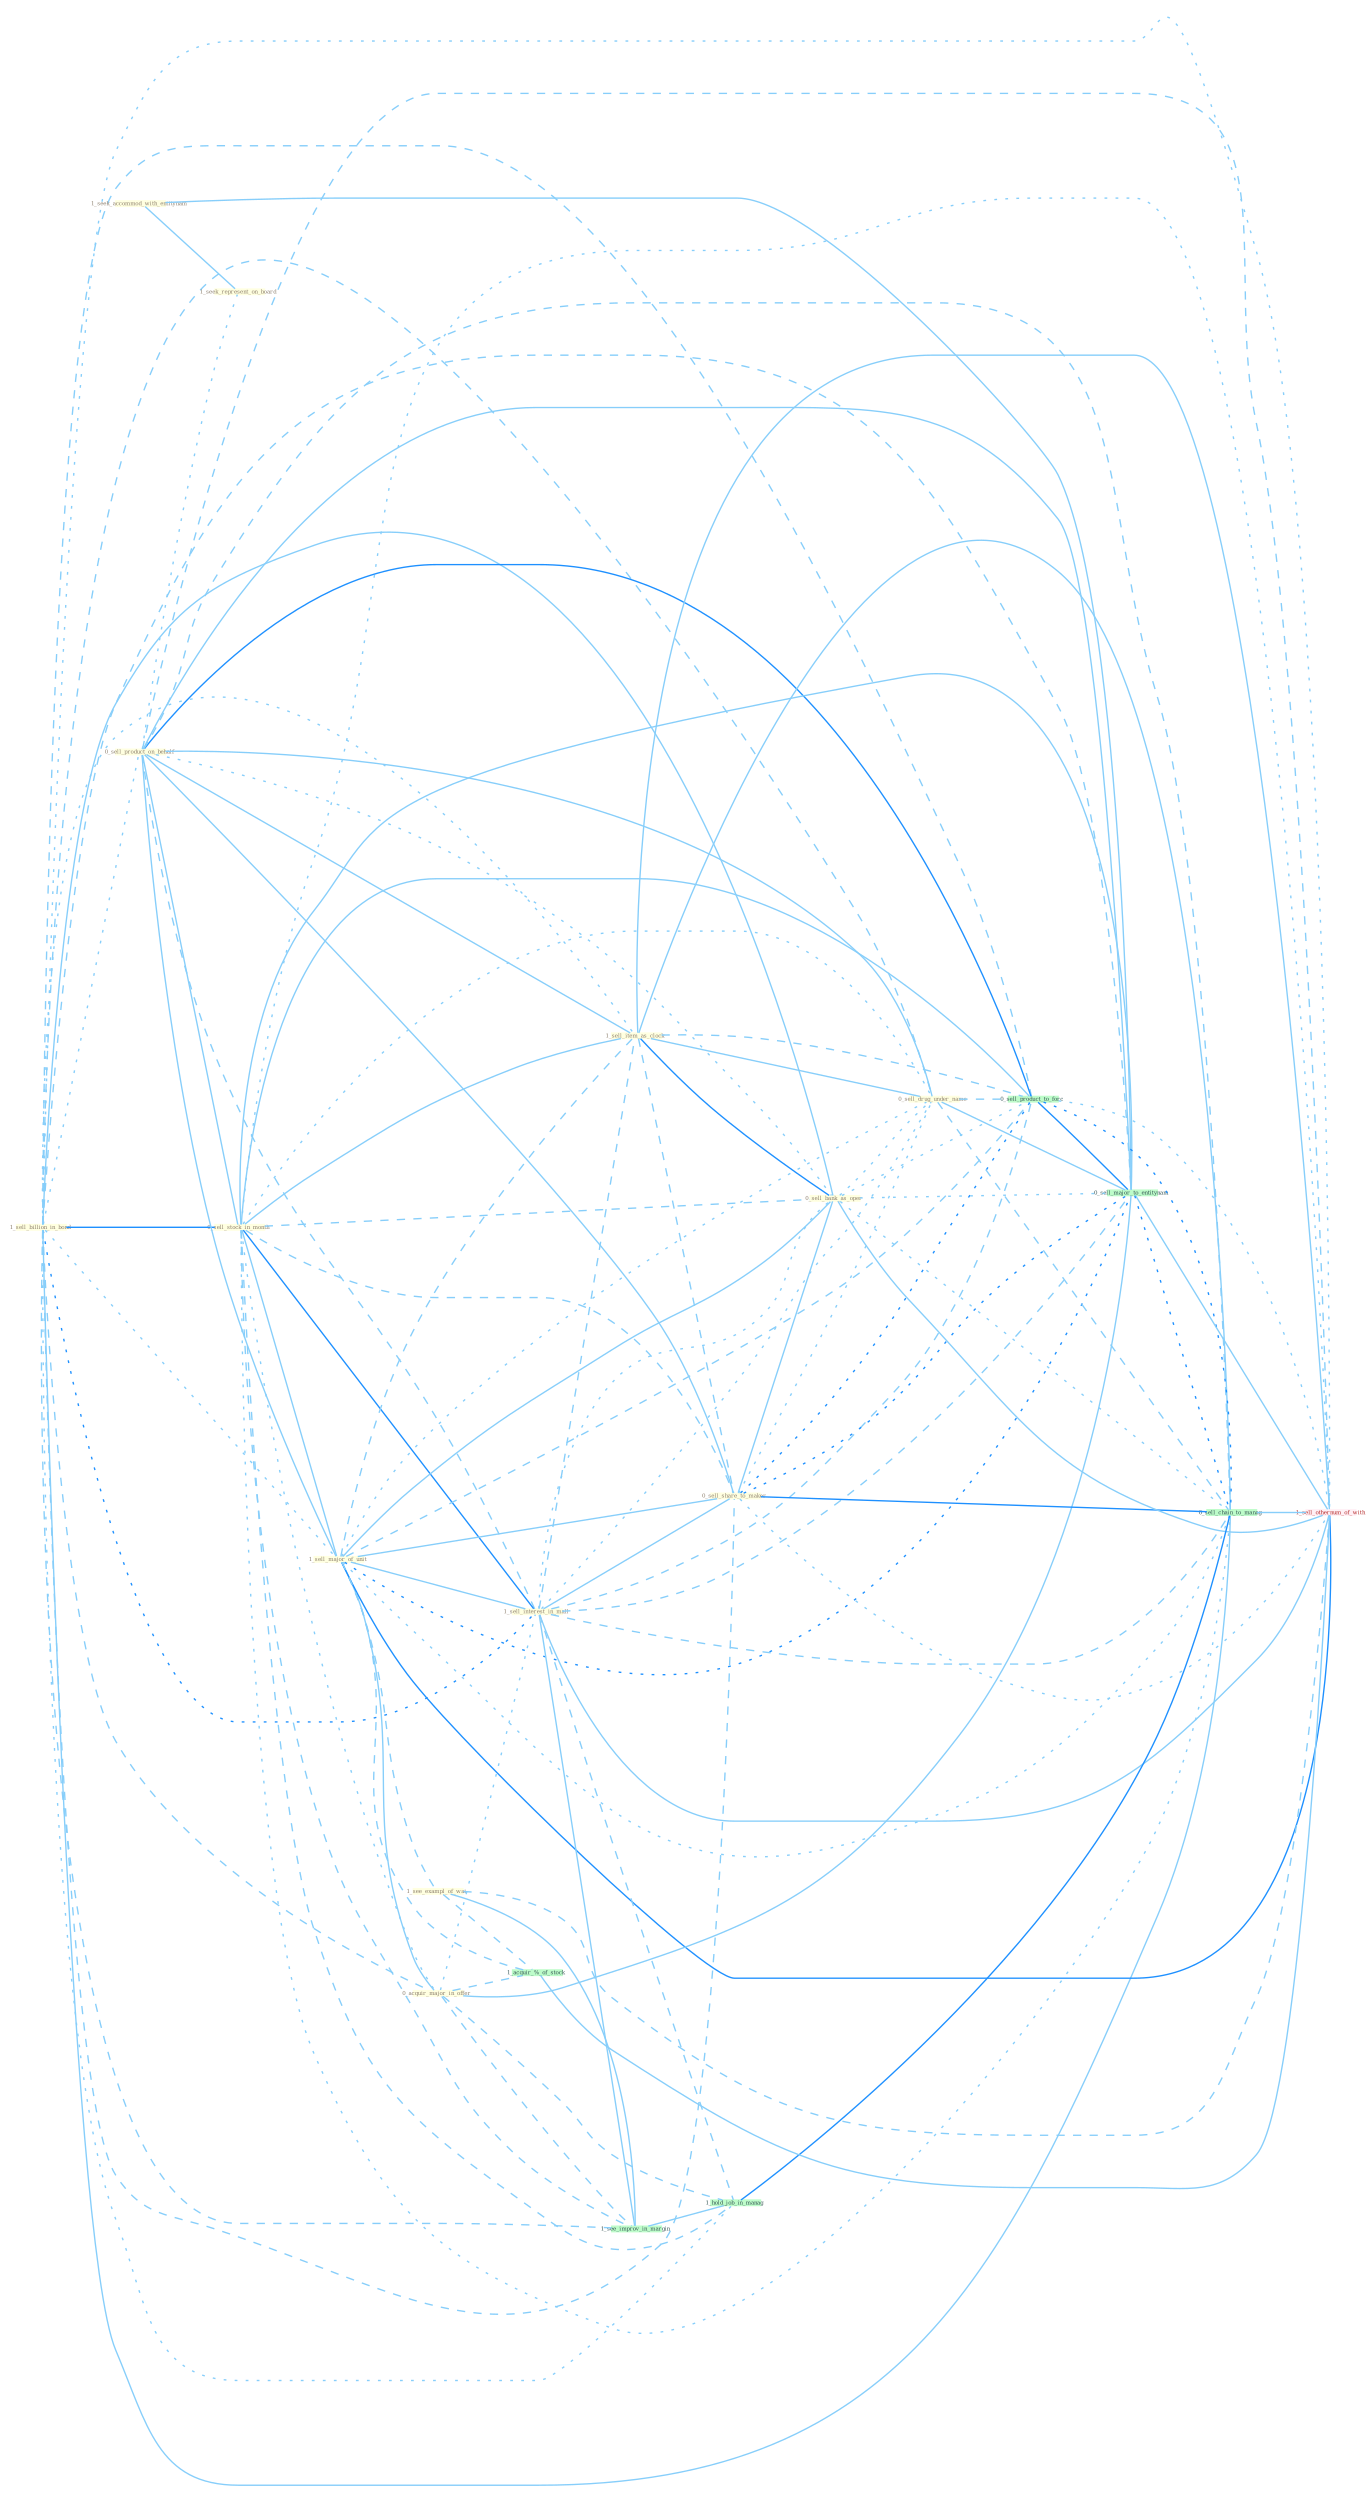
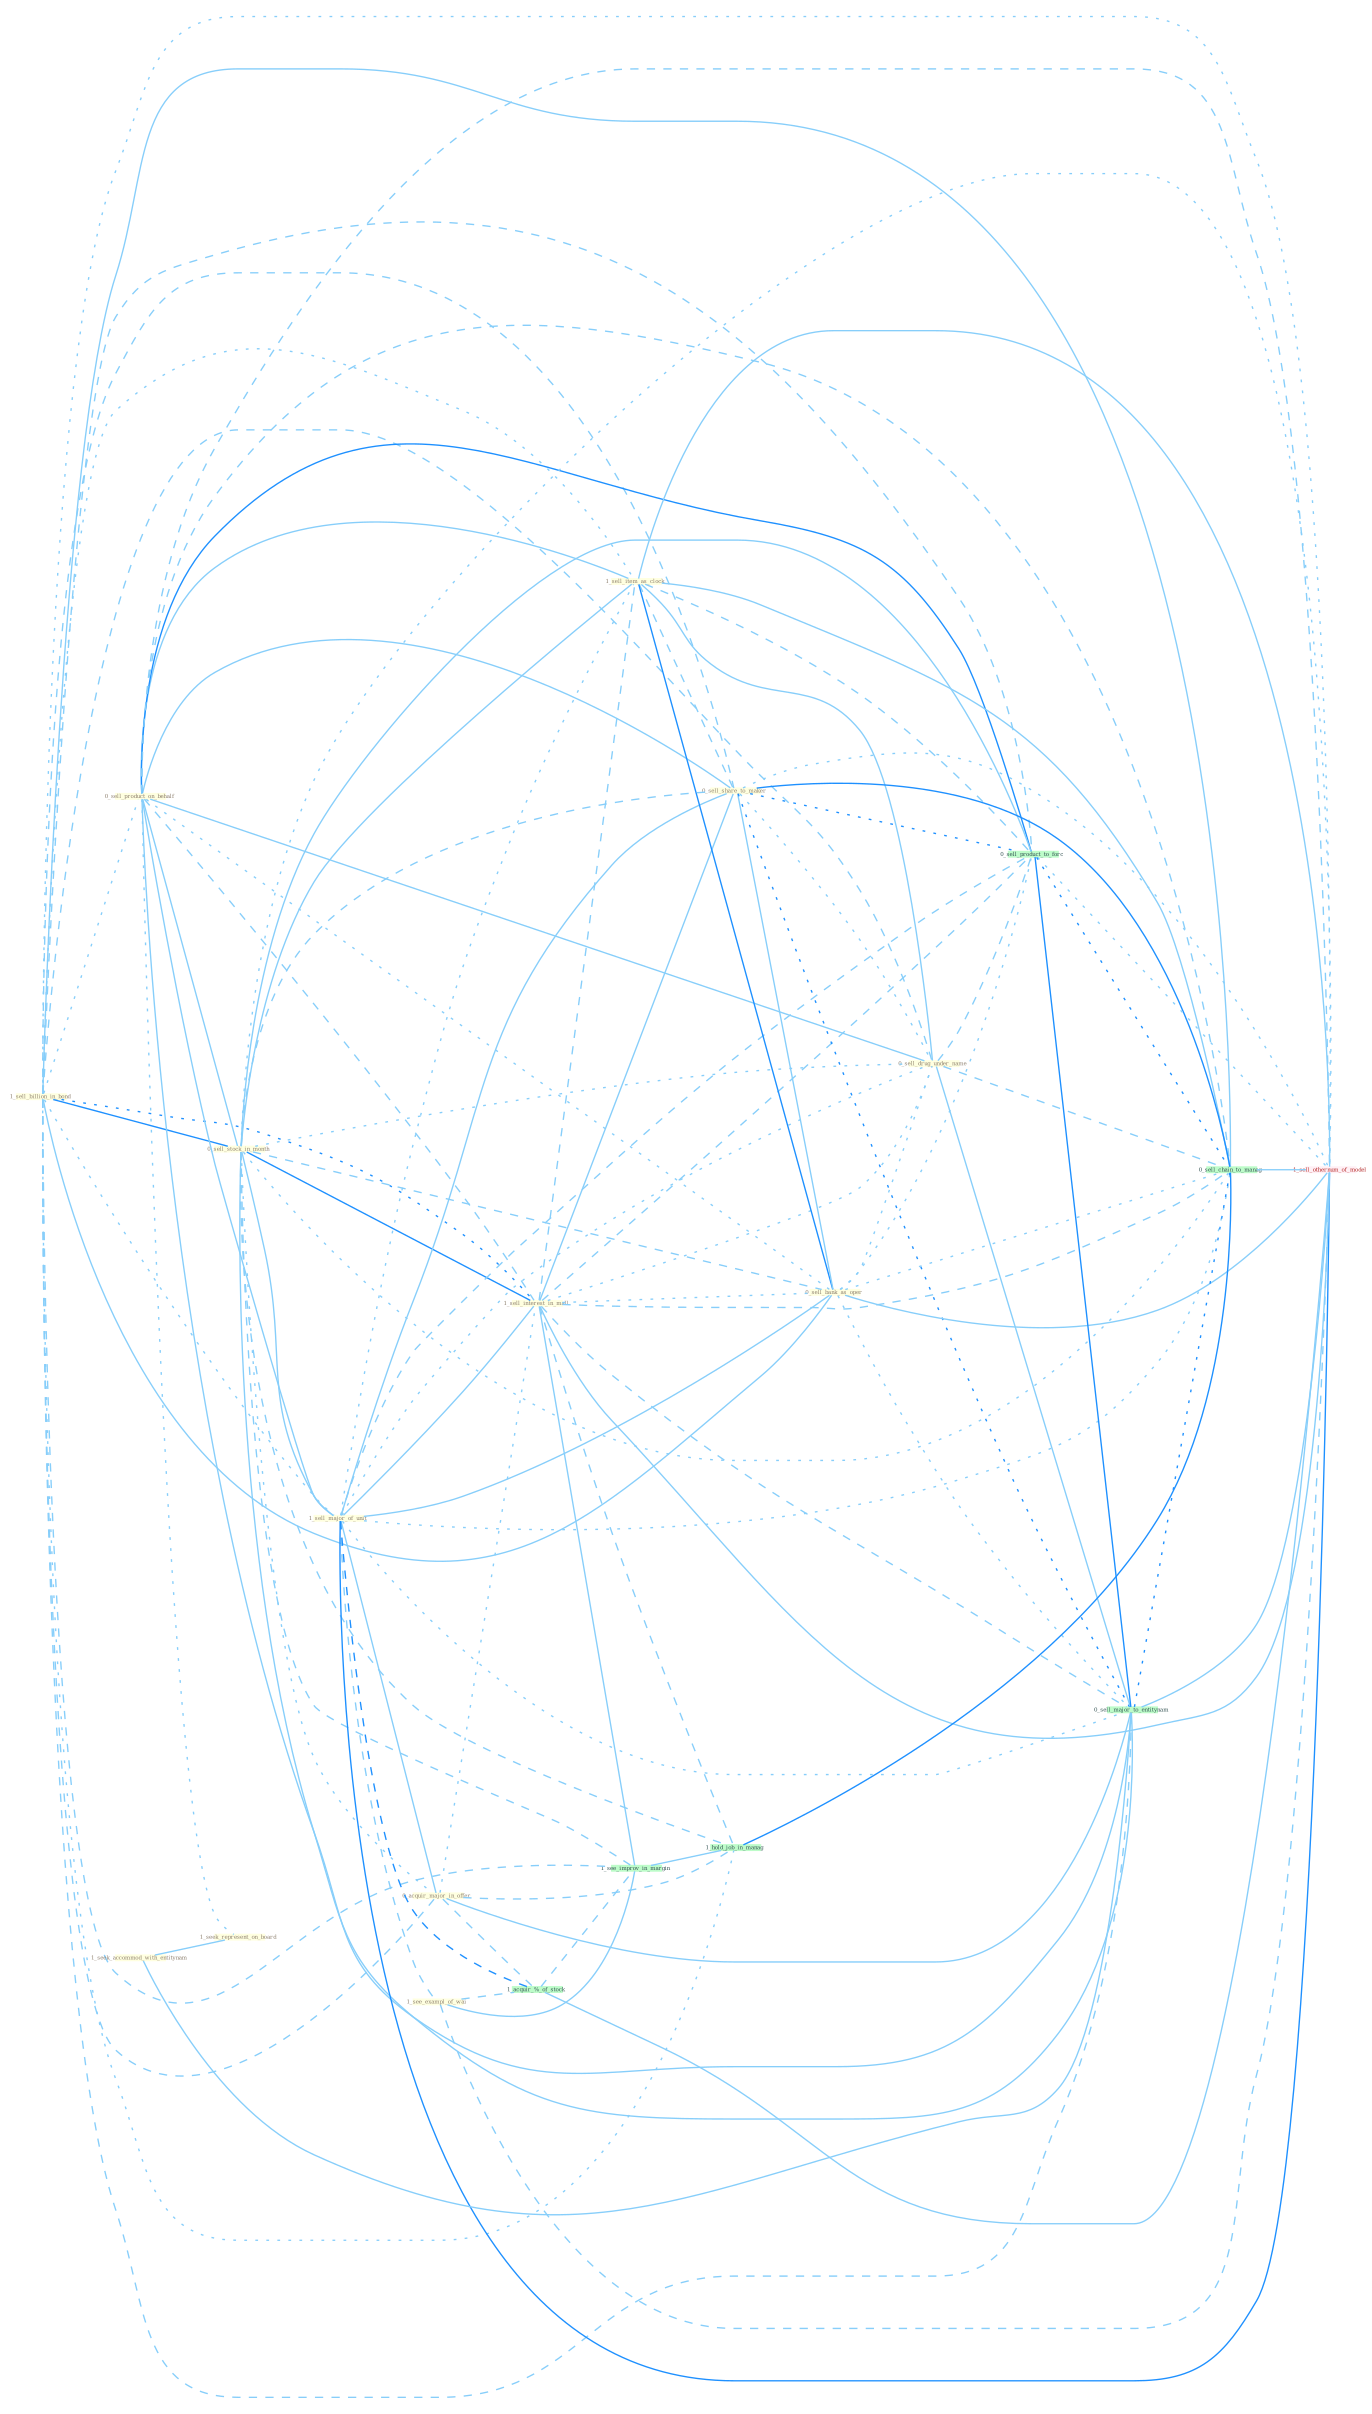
  graph {
    rankdir=LR
    node [color="#ffffe0" fixedsize=true fontcolor="#8b7d6b" fontsize=4 shape=polygon style=filled]
    edge [color="#87cefa" style=solid w=1]
    "1_sell_billion_in_bond " [height=.06 width=.5]
    "0_sell_product_on_behalf " [height=.06 width=.5]
    "0_sell_stock_in_month " [height=.06 width=.5]
    "1_sell_major_of_unit " [height=.06 width=.5]
    "1_seek_accommod_with_entitynam " [height=.06 width=.5]
    "0_acquir_major_in_offer " [height=.06 width=.5]
    "1_sell_interest_in_mall " [height=.06 width=.5]
    "1_sell_item_as_clock " [height=.06 width=.5]
    "1_see_exampl_of_wai " [height=.06 width=.5]
    "1_seek_represent_on_board " [height=.06 width=.5]
    "0_sell_share_to_maker " [height=.06 width=.5]
    "0_sell_bank_as_oper " [height=.06 width=.5]
    "0_sell_drug_under_name " [height=.06 width=.5]
-   "1_sell_othernum_of_model " [color="#fff0f5" fontcolor="#b22222" height=.06 width=.5 label="1_sell_othernum_of_with"]
+   "1_sell_othernum_of_model " [color="#fff0f5" fontcolor="#b22222" height=.06 width=.5]
    "1_see_improv_in_margin " [color="#BDFCC9" fontcolor="#2f4f4f" height=.06 width=.5]
    "1_hold_job_in_manag " [color="#BDFCC9" fontcolor="#2f4f4f" height=.06 width=.5]
    "0_sell_product_to_forc " [color="#BDFCC9" fontcolor="#2f4f4f" height=.06 width=.5]
    "0_sell_major_to_entitynam " [color="#BDFCC9" fontcolor="#2f4f4f" height=.06 width=.5]
    "0_sell_chain_to_manag " [color="#BDFCC9" fontcolor="#2f4f4f" height=.06 width=.5]
    "1_acquir_%_of_stock " [color="#BDFCC9" fontcolor="#2f4f4f" height=.06 width=.5]
    subgraph sub_1 {
      "1_sell_billion_in_bond "
      "0_sell_product_on_behalf "
      "0_sell_stock_in_month "
      "1_sell_major_of_unit "
      "1_seek_accommod_with_entitynam "
      "0_acquir_major_in_offer "
      "1_sell_interest_in_mall "
      "1_sell_item_as_clock "
      "1_see_exampl_of_wai "
      "1_seek_represent_on_board "
      "0_sell_share_to_maker "
      "0_sell_bank_as_oper "
      "0_sell_drug_under_name "
    }
    subgraph sub_2 {
      "1_sell_othernum_of_model "
    }
    "1_sell_billion_in_bond " -- "0_sell_product_on_behalf " [style=dotted]
    "1_sell_billion_in_bond " -- "0_sell_stock_in_month " [color="#1e90ff" w=2]
    "1_sell_billion_in_bond " -- "1_sell_major_of_unit " [style=dotted]
    "1_sell_billion_in_bond " -- "0_acquir_major_in_offer " [style=dashed]
    "1_sell_billion_in_bond " -- "1_sell_interest_in_mall " [color="#1e90ff" style=dotted w=2]
    "1_sell_billion_in_bond " -- "1_sell_item_as_clock " [style=dotted]
    "1_sell_billion_in_bond " -- "0_sell_share_to_maker " [style=dashed]
    "1_sell_billion_in_bond " -- "0_sell_bank_as_oper "
    "1_sell_billion_in_bond " -- "0_sell_drug_under_name " [style=dashed]
    "1_sell_billion_in_bond " -- "1_sell_othernum_of_model " [style=dotted]
    "1_sell_billion_in_bond " -- "1_see_improv_in_margin " [style=dashed]
    "1_sell_billion_in_bond " -- "1_hold_job_in_manag " [style=dotted]
    "1_sell_billion_in_bond " -- "0_sell_product_to_forc " [style=dashed]
    "1_sell_billion_in_bond " -- "0_sell_major_to_entitynam " [style=dashed]
    "1_sell_billion_in_bond " -- "0_sell_chain_to_manag "
    "0_sell_product_on_behalf " -- "0_sell_stock_in_month "
    "0_sell_product_on_behalf " -- "1_sell_major_of_unit "
    "0_sell_product_on_behalf " -- "1_sell_interest_in_mall " [style=dashed]
    "0_sell_product_on_behalf " -- "1_sell_item_as_clock "
    "0_sell_product_on_behalf " -- "1_seek_represent_on_board " [style=dotted]
    "0_sell_product_on_behalf " -- "0_sell_share_to_maker "
    "0_sell_product_on_behalf " -- "0_sell_bank_as_oper " [style=dotted]
    "0_sell_product_on_behalf " -- "0_sell_drug_under_name "
    "0_sell_product_on_behalf " -- "1_sell_othernum_of_model " [style=dashed]
    "0_sell_product_on_behalf " -- "0_sell_product_to_forc " [color="#1e90ff" w=2]
    "0_sell_product_on_behalf " -- "0_sell_major_to_entitynam "
    "0_sell_product_on_behalf " -- "0_sell_chain_to_manag " [style=dashed]
    "0_sell_stock_in_month " -- "1_sell_major_of_unit "
    "0_sell_stock_in_month " -- "0_acquir_major_in_offer " [style=dotted]
    "0_sell_stock_in_month " -- "1_sell_interest_in_mall " [color="#1e90ff" w=2]
    "0_sell_stock_in_month " -- "1_sell_item_as_clock "
    "0_sell_stock_in_month " -- "0_sell_share_to_maker " [style=dashed]
    "0_sell_stock_in_month " -- "0_sell_bank_as_oper " [style=dashed]
    "0_sell_stock_in_month " -- "0_sell_drug_under_name " [style=dotted]
    "0_sell_stock_in_month " -- "1_sell_othernum_of_model " [style=dotted]
    "0_sell_stock_in_month " -- "1_see_improv_in_margin " [style=dashed]
    "0_sell_stock_in_month " -- "1_hold_job_in_manag " [style=dashed]
    "0_sell_stock_in_month " -- "0_sell_product_to_forc "
    "0_sell_stock_in_month " -- "0_sell_major_to_entitynam "
    "0_sell_stock_in_month " -- "0_sell_chain_to_manag " [style=dotted]
    "1_sell_major_of_unit " -- "0_acquir_major_in_offer "
    "1_sell_major_of_unit " -- "1_sell_interest_in_mall "
-   "1_sell_major_of_unit " -- "1_sell_item_as_clock " [style=dashed]
+   "1_sell_major_of_unit " -- "1_sell_item_as_clock " [style=dotted]
    "1_sell_major_of_unit " -- "1_see_exampl_of_wai " [style=dashed]
    "1_sell_major_of_unit " -- "0_sell_share_to_maker "
    "1_sell_major_of_unit " -- "0_sell_bank_as_oper "
    "1_sell_major_of_unit " -- "0_sell_drug_under_name " [style=dotted]
    "1_sell_major_of_unit " -- "1_sell_othernum_of_model " [color="#1e90ff" w=2]
    "1_sell_major_of_unit " -- "0_sell_product_to_forc " [style=dashed]
-   "1_sell_major_of_unit " -- "0_sell_major_to_entitynam " [color="#1e90ff" style=dotted w=2]
+   "1_sell_major_of_unit " -- "0_sell_major_to_entitynam " [style=dotted w=2]
    "1_sell_major_of_unit " -- "0_sell_chain_to_manag " [style=dotted]
-   "1_sell_major_of_unit " -- "1_acquir_%_of_stock " [style=dashed]
+   "1_sell_major_of_unit " -- "1_acquir_%_of_stock " [color="#1e90ff" style=dashed]
    "1_seek_accommod_with_entitynam " -- "1_seek_represent_on_board "
    "1_seek_accommod_with_entitynam " -- "0_sell_major_to_entitynam "
    "0_acquir_major_in_offer " -- "1_sell_interest_in_mall " [style=dotted]
-   "0_acquir_major_in_offer " -- "1_see_improv_in_margin " [style=dashed]
+   "1_acquir_%_of_stock " -- "1_see_improv_in_margin " [style=dashed]
    "0_acquir_major_in_offer " -- "1_hold_job_in_manag " [style=dashed]
    "0_acquir_major_in_offer " -- "0_sell_major_to_entitynam "
    "0_acquir_major_in_offer " -- "1_acquir_%_of_stock " [style=dashed]
    "1_sell_interest_in_mall " -- "1_sell_item_as_clock " [style=dashed]
    "1_sell_interest_in_mall " -- "0_sell_share_to_maker "
    "1_sell_interest_in_mall " -- "0_sell_bank_as_oper " [style=dotted]
    "1_sell_interest_in_mall " -- "0_sell_drug_under_name " [style=dotted]
    "1_sell_interest_in_mall " -- "1_sell_othernum_of_model "
    "1_sell_interest_in_mall " -- "1_see_improv_in_margin "
    "1_sell_interest_in_mall " -- "1_hold_job_in_manag " [style=dashed]
    "1_sell_interest_in_mall " -- "0_sell_product_to_forc " [style=dashed]
    "1_sell_interest_in_mall " -- "0_sell_major_to_entitynam " [style=dashed]
    "1_sell_interest_in_mall " -- "0_sell_chain_to_manag " [style=dashed]
    "1_sell_item_as_clock " -- "0_sell_share_to_maker " [style=dashed]
    "1_sell_item_as_clock " -- "0_sell_bank_as_oper " [color="#1e90ff" w=2]
    "1_sell_item_as_clock " -- "0_sell_drug_under_name "
    "1_sell_item_as_clock " -- "1_sell_othernum_of_model "
    "1_sell_item_as_clock " -- "0_sell_product_to_forc " [style=dashed]
    "1_sell_item_as_clock " -- "0_sell_chain_to_manag "
    "1_see_exampl_of_wai " -- "1_sell_othernum_of_model " [style=dashed]
    "1_see_exampl_of_wai " -- "1_see_improv_in_margin "
    "1_see_exampl_of_wai " -- "1_acquir_%_of_stock " [style=dashed]
    "0_sell_share_to_maker " -- "0_sell_bank_as_oper "
    "0_sell_share_to_maker " -- "0_sell_drug_under_name " [style=dotted]
    "0_sell_share_to_maker " -- "1_sell_othernum_of_model " [style=dotted]
    "0_sell_share_to_maker " -- "0_sell_product_to_forc " [color="#1e90ff" style=dotted w=2]
    "0_sell_share_to_maker " -- "0_sell_major_to_entitynam " [color="#1e90ff" style=dotted w=2]
    "0_sell_share_to_maker " -- "0_sell_chain_to_manag " [color="#1e90ff" w=2]
    "0_sell_bank_as_oper " -- "0_sell_drug_under_name " [style=dotted]
    "0_sell_bank_as_oper " -- "1_sell_othernum_of_model "
    "0_sell_bank_as_oper " -- "0_sell_product_to_forc " [style=dotted]
    "0_sell_bank_as_oper " -- "0_sell_major_to_entitynam " [style=dotted]
    "0_sell_bank_as_oper " -- "0_sell_chain_to_manag " [style=dotted]
    "0_sell_drug_under_name " -- "0_sell_product_to_forc " [style=dashed]
    "0_sell_drug_under_name " -- "0_sell_major_to_entitynam "
    "0_sell_drug_under_name " -- "0_sell_chain_to_manag " [style=dashed]
    "1_see_improv_in_margin " -- "1_hold_job_in_manag "
    "1_hold_job_in_manag " -- "0_sell_chain_to_manag " [color="#1e90ff"]
    "0_sell_product_to_forc " -- "1_sell_othernum_of_model " [style=dotted]
    "0_sell_product_to_forc " -- "0_sell_major_to_entitynam " [color="#1e90ff" w=2]
    "0_sell_product_to_forc " -- "0_sell_chain_to_manag " [color="#1e90ff" style=dotted w=2]
    "0_sell_major_to_entitynam " -- "1_sell_othernum_of_model "
    "0_sell_major_to_entitynam " -- "0_sell_chain_to_manag " [color="#1e90ff" style=dotted w=2]
    "0_sell_chain_to_manag " -- "1_sell_othernum_of_model "
    "1_acquir_%_of_stock " -- "1_sell_othernum_of_model "
  }
